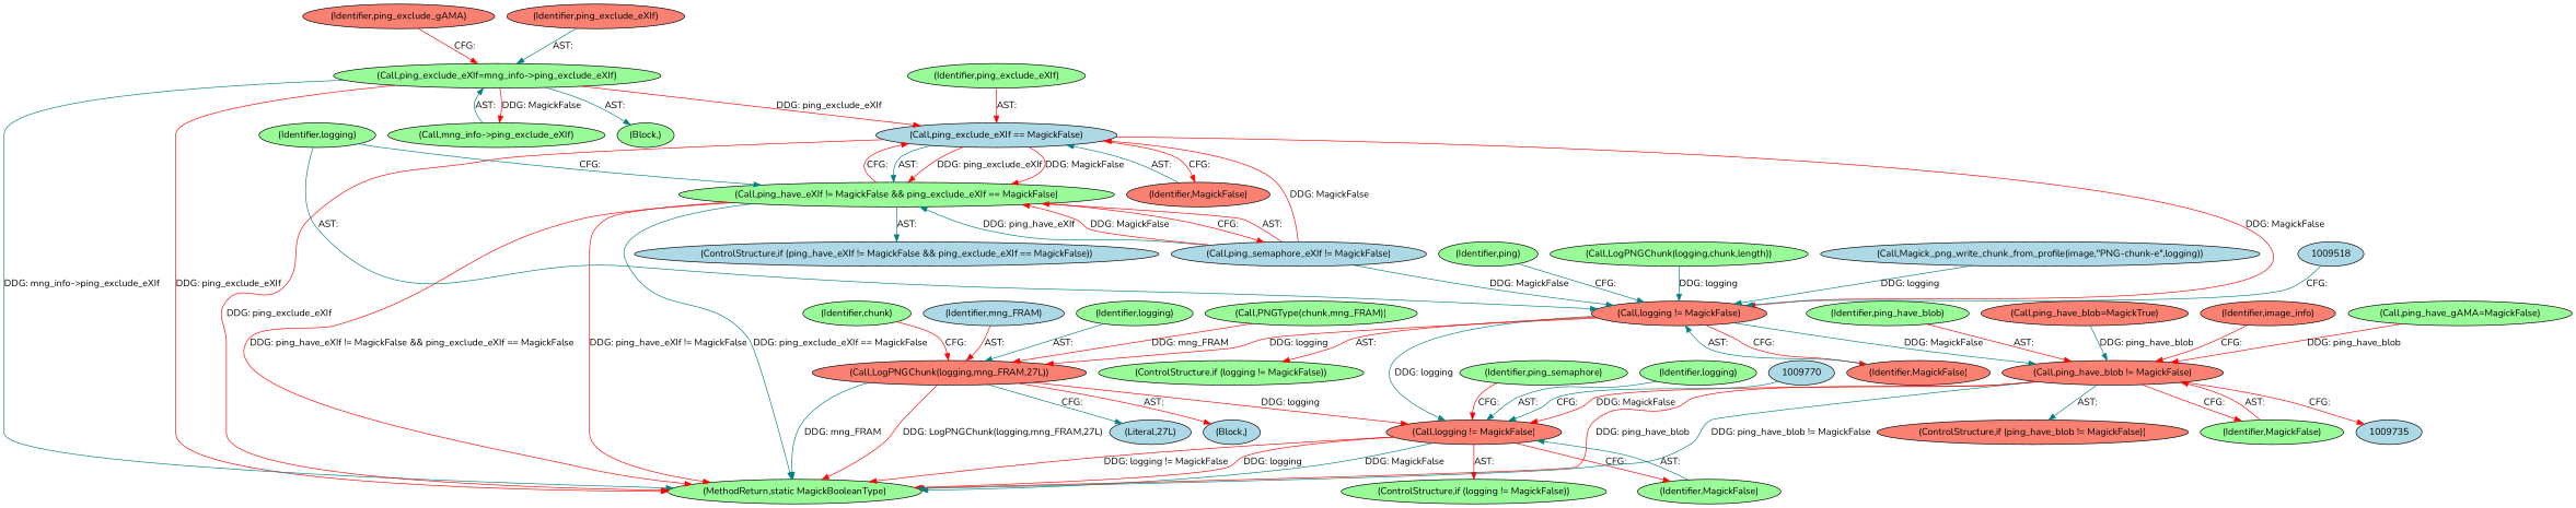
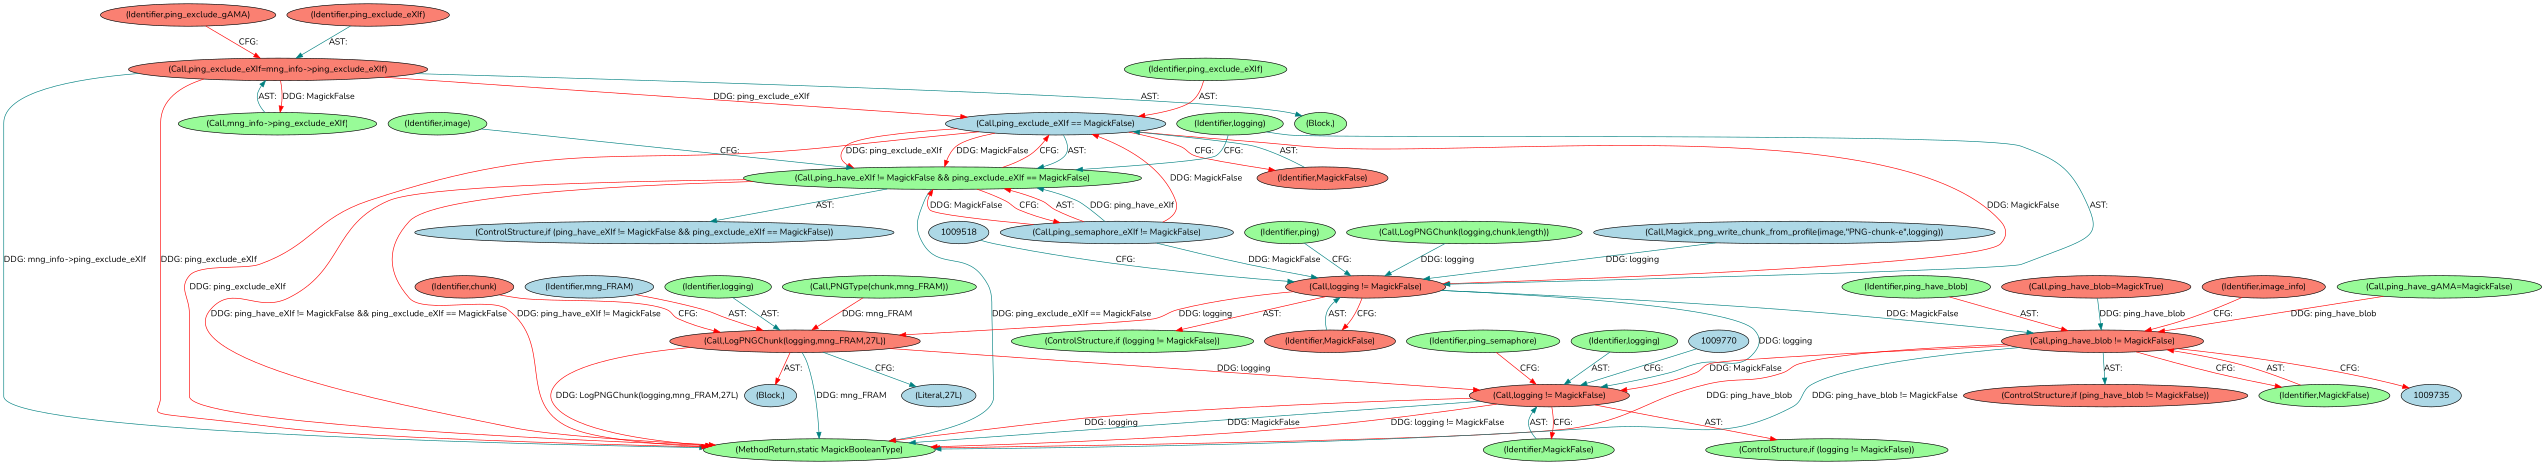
  digraph {
    fontname=Nunito
    node [fillcolor=palegreen fontname=Nunito style=filled]
    edge [color=red fontname=Nunito]
-   n1 [label="(Call,ping_exclude_eXIf=mng_info->ping_exclude_eXIf)"]
+   n1 [fillcolor=salmon label="(Call,ping_exclude_eXIf=mng_info->ping_exclude_eXIf)"]
    n2 [fillcolor=lightblue label="(Call,ping_exclude_eXIf == MagickFalse)"]
    n3 [label="(MethodReturn,static MagickBooleanType)"]
    n4 [label="(Call,mng_info->ping_exclude_eXIf)"]
    n5 [label="(Block,)"]
    n6 [label="(Call,ping_have_eXIf != MagickFalse && ping_exclude_eXIf == MagickFalse)"]
    n7 [fillcolor=salmon label="(Call,logging != MagickFalse)"]
    n8 [fillcolor=salmon label="(Identifier,MagickFalse)"]
    n9 [fillcolor=lightblue label="(ControlStructure,if (ping_have_eXIf != MagickFalse && ping_exclude_eXIf == MagickFalse))"]
    n10 [fillcolor=lightblue label="(Call,ping_semaphore_eXIf != MagickFalse)"]
    n11 [fillcolor=salmon label="(Call,LogPNGChunk(logging,mng_FRAM,27L))"]
    n12 [fillcolor=salmon label="(Call,logging != MagickFalse)"]
    n13 [fillcolor=salmon label="(Call,ping_have_blob != MagickFalse)"]
    n14 [fillcolor=salmon label="(Identifier,MagickFalse)"]
    n15 [label="(ControlStructure,if (logging != MagickFalse))"]
    n16 [fillcolor=lightblue label="(Literal,27L)"]
    n17 [fillcolor=lightblue label="(Block,)"]
    n18 [label="(ControlStructure,if (logging != MagickFalse))"]
    n19 [label="(Identifier,MagickFalse)"]
    n20 [fillcolor=salmon label="(ControlStructure,if (ping_have_blob != MagickFalse))"]
    n21 [label="(Identifier,MagickFalse)"]
    1009735 [fillcolor=lightblue]
    n23 [label="(Identifier,ping_semaphore)"]
-   n24 [label="(Identifier,chunk)"]
+   n24 [fillcolor=salmon label="(Identifier,chunk)"]
    n25 [label="(Identifier,ping_exclude_eXIf)"]
    n26 [fillcolor=salmon label="(Identifier,ping_exclude_gAMA)"]
    n27 [label="(Identifier,ping_have_blob)"]
    n28 [label="(Identifier,ping)"]
    n29 [fillcolor=lightblue label="(Identifier,mng_FRAM)"]
    n30 [fillcolor=salmon label="(Call,ping_have_blob=MagickTrue)"]
    n31 [label="(Identifier,logging)"]
    n32 [label="(Identifier,logging)"]
    n33 [label="(Call,LogPNGChunk(logging,chunk,length))"]
    n34 [label="(Call,PNGType(chunk,mng_FRAM))"]
    n35 [fillcolor=lightblue label="(Call,Magick_png_write_chunk_from_profile(image,\"PNG-chunk-e\",logging))"]
    n36 [fillcolor=salmon label="(Identifier,image_info)"]
+   n37 [label="(Identifier,image)"]
    n38 [fillcolor=salmon label="(Identifier,ping_exclude_eXIf)"]
    n39 [label="(Identifier,logging)"]
    n40 [label="(Call,ping_have_gAMA=MagickFalse)"]
    1009518 [fillcolor=lightblue]
    1009770 [fillcolor=lightblue]
    n1 -> n2 [label="DDG: ping_exclude_eXIf"]
    n1 -> n3 [label="DDG: ping_exclude_eXIf"]
    n1 -> n3 [color=teal label="DDG: mng_info->ping_exclude_eXIf"]
    n1 -> n4 [label="DDG: MagickFalse"]
    n1 -> n5 [color=teal label="AST: "]
    n2 -> n3 [label="DDG: ping_exclude_eXIf"]
    n2 -> n6 [color=teal label="AST: "]
    n2 -> n6 [label="DDG: ping_exclude_eXIf"]
    n2 -> n6 [label="DDG: MagickFalse"]
    n2 -> n7 [label="DDG: MagickFalse"]
    n2 -> n8 [label="CFG: "]
    n4 -> n1 [color=teal label="AST: "]
    n6 -> n2 [label="CFG: "]
    n6 -> n3 [label="DDG: ping_have_eXIf != MagickFalse && ping_exclude_eXIf == MagickFalse"]
    n6 -> n3 [label="DDG: ping_have_eXIf != MagickFalse"]
    n6 -> n3 [color=teal label="DDG: ping_exclude_eXIf == MagickFalse"]
    n6 -> n9 [color=teal label="AST: "]
    n6 -> n10 [label="CFG: "]
    n7 -> n11 [label="DDG: logging"]
    n7 -> n12 [color=teal label="DDG: logging"]
    n7 -> n13 [color=teal label="DDG: MagickFalse"]
    n7 -> n14 [label="CFG: "]
    n7 -> n15 [label="AST: "]
    n8 -> n2 [color=teal label="AST: "]
    n10 -> n2 [label="DDG: MagickFalse"]
    n10 -> n6 [label="AST: "]
    n10 -> n6 [color=teal label="DDG: ping_have_eXIf"]
    n10 -> n6 [label="DDG: MagickFalse"]
    n10 -> n7 [color=teal label="DDG: MagickFalse"]
    n11 -> n3 [color=teal label="DDG: mng_FRAM"]
    n11 -> n3 [label="DDG: LogPNGChunk(logging,mng_FRAM,27L)"]
    n11 -> n12 [label="DDG: logging"]
    n11 -> n16 [color=teal label="CFG: "]
    n11 -> n17 [label="AST: "]
    n12 -> n3 [color=teal label="DDG: MagickFalse"]
    n12 -> n3 [label="DDG: logging != MagickFalse"]
    n12 -> n3 [label="DDG: logging"]
    n12 -> n18 [label="AST: "]
    n12 -> n19 [label="CFG: "]
    n13 -> n3 [label="DDG: ping_have_blob"]
    n13 -> n3 [color=teal label="DDG: ping_have_blob != MagickFalse"]
    n13 -> n12 [label="DDG: MagickFalse"]
    n13 -> n20 [color=teal label="AST: "]
    n13 -> n21 [label="CFG: "]
    n13 -> 1009735 [label="CFG: "]
    n14 -> n7 [color=teal label="AST: "]
    n19 -> n12 [color=teal label="AST: "]
    n21 -> n13 [label="AST: "]
    n23 -> n12 [label="CFG: "]
    n24 -> n11 [label="CFG: "]
    n25 -> n2 [label="AST: "]
    n26 -> n1 [label="CFG: "]
    n27 -> n13 [label="AST: "]
    n28 -> n7 [color=teal label="CFG: "]
    n29 -> n11 [label="AST: "]
    n30 -> n13 [color=teal label="DDG: ping_have_blob"]
    n31 -> n11 [color=teal label="AST: "]
    n32 -> n12 [color=teal label="AST: "]
    n33 -> n7 [color=teal label="DDG: logging"]
    n34 -> n11 [label="DDG: mng_FRAM"]
    n35 -> n7 [color=teal label="DDG: logging"]
    n36 -> n13 [label="CFG: "]
+   n37 -> n6 [color=teal label="CFG: "]
    n38 -> n1 [color=teal label="AST: "]
    n39 -> n6 [color=teal label="CFG: "]
    n39 -> n7 [color=teal label="AST: "]
    n40 -> n13 [label="DDG: ping_have_blob"]
    1009518 -> n7 [color=teal label="CFG: "]
    1009770 -> n12 [color=teal label="CFG: "]
  }
